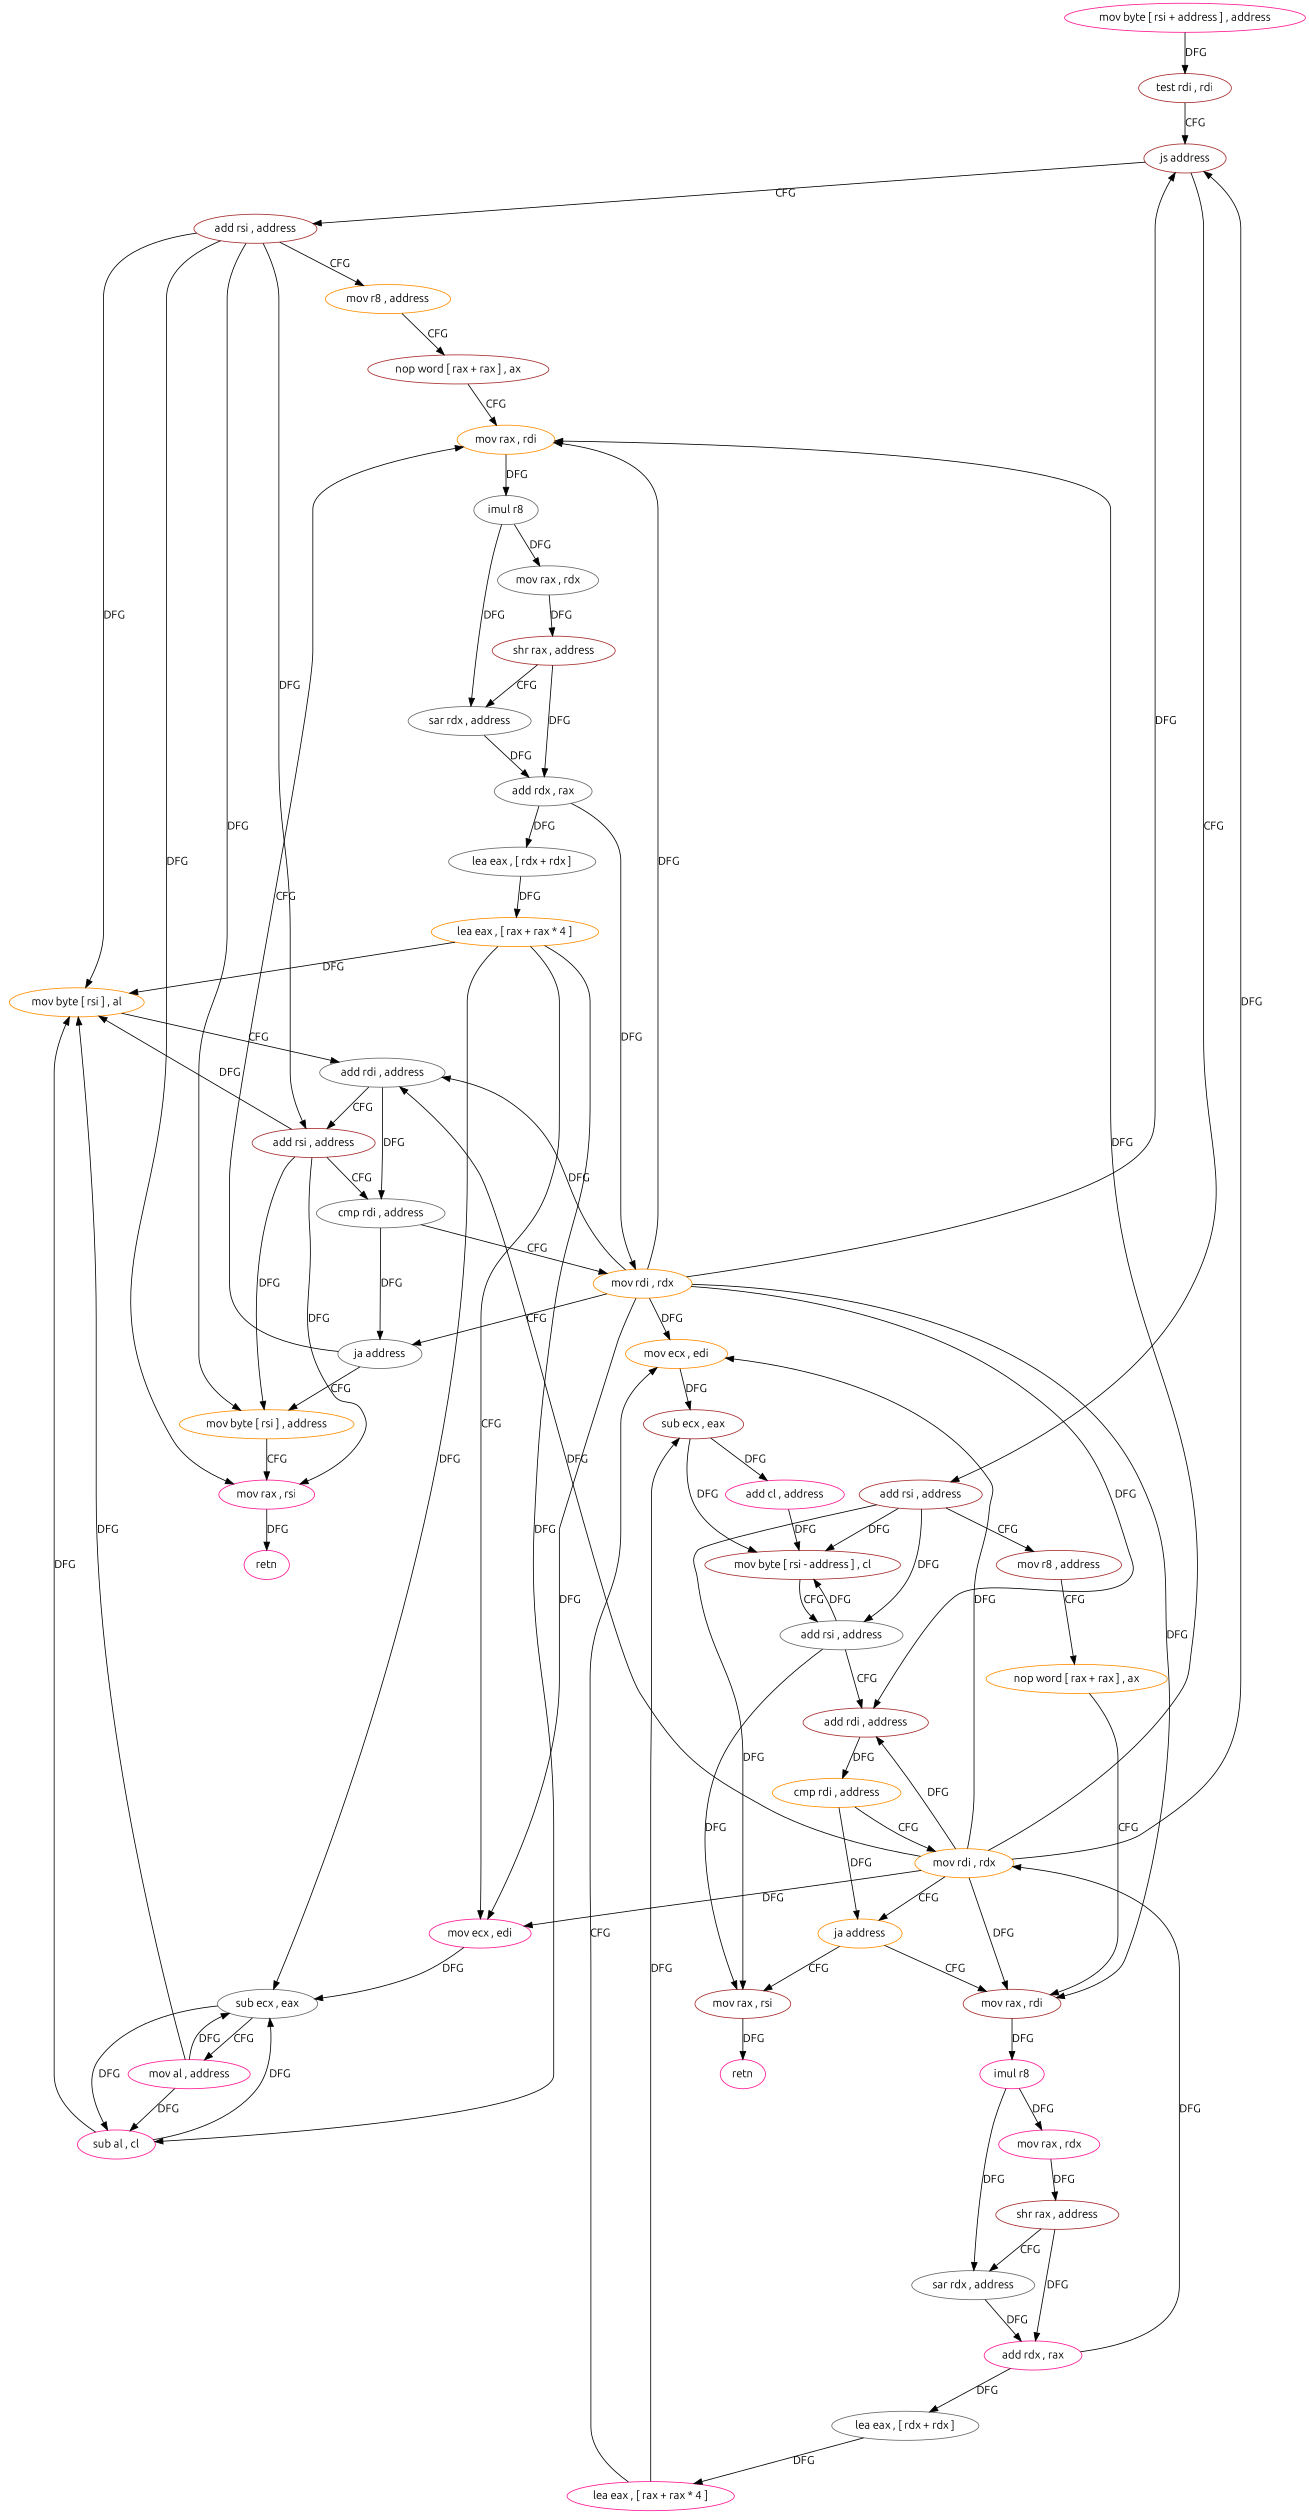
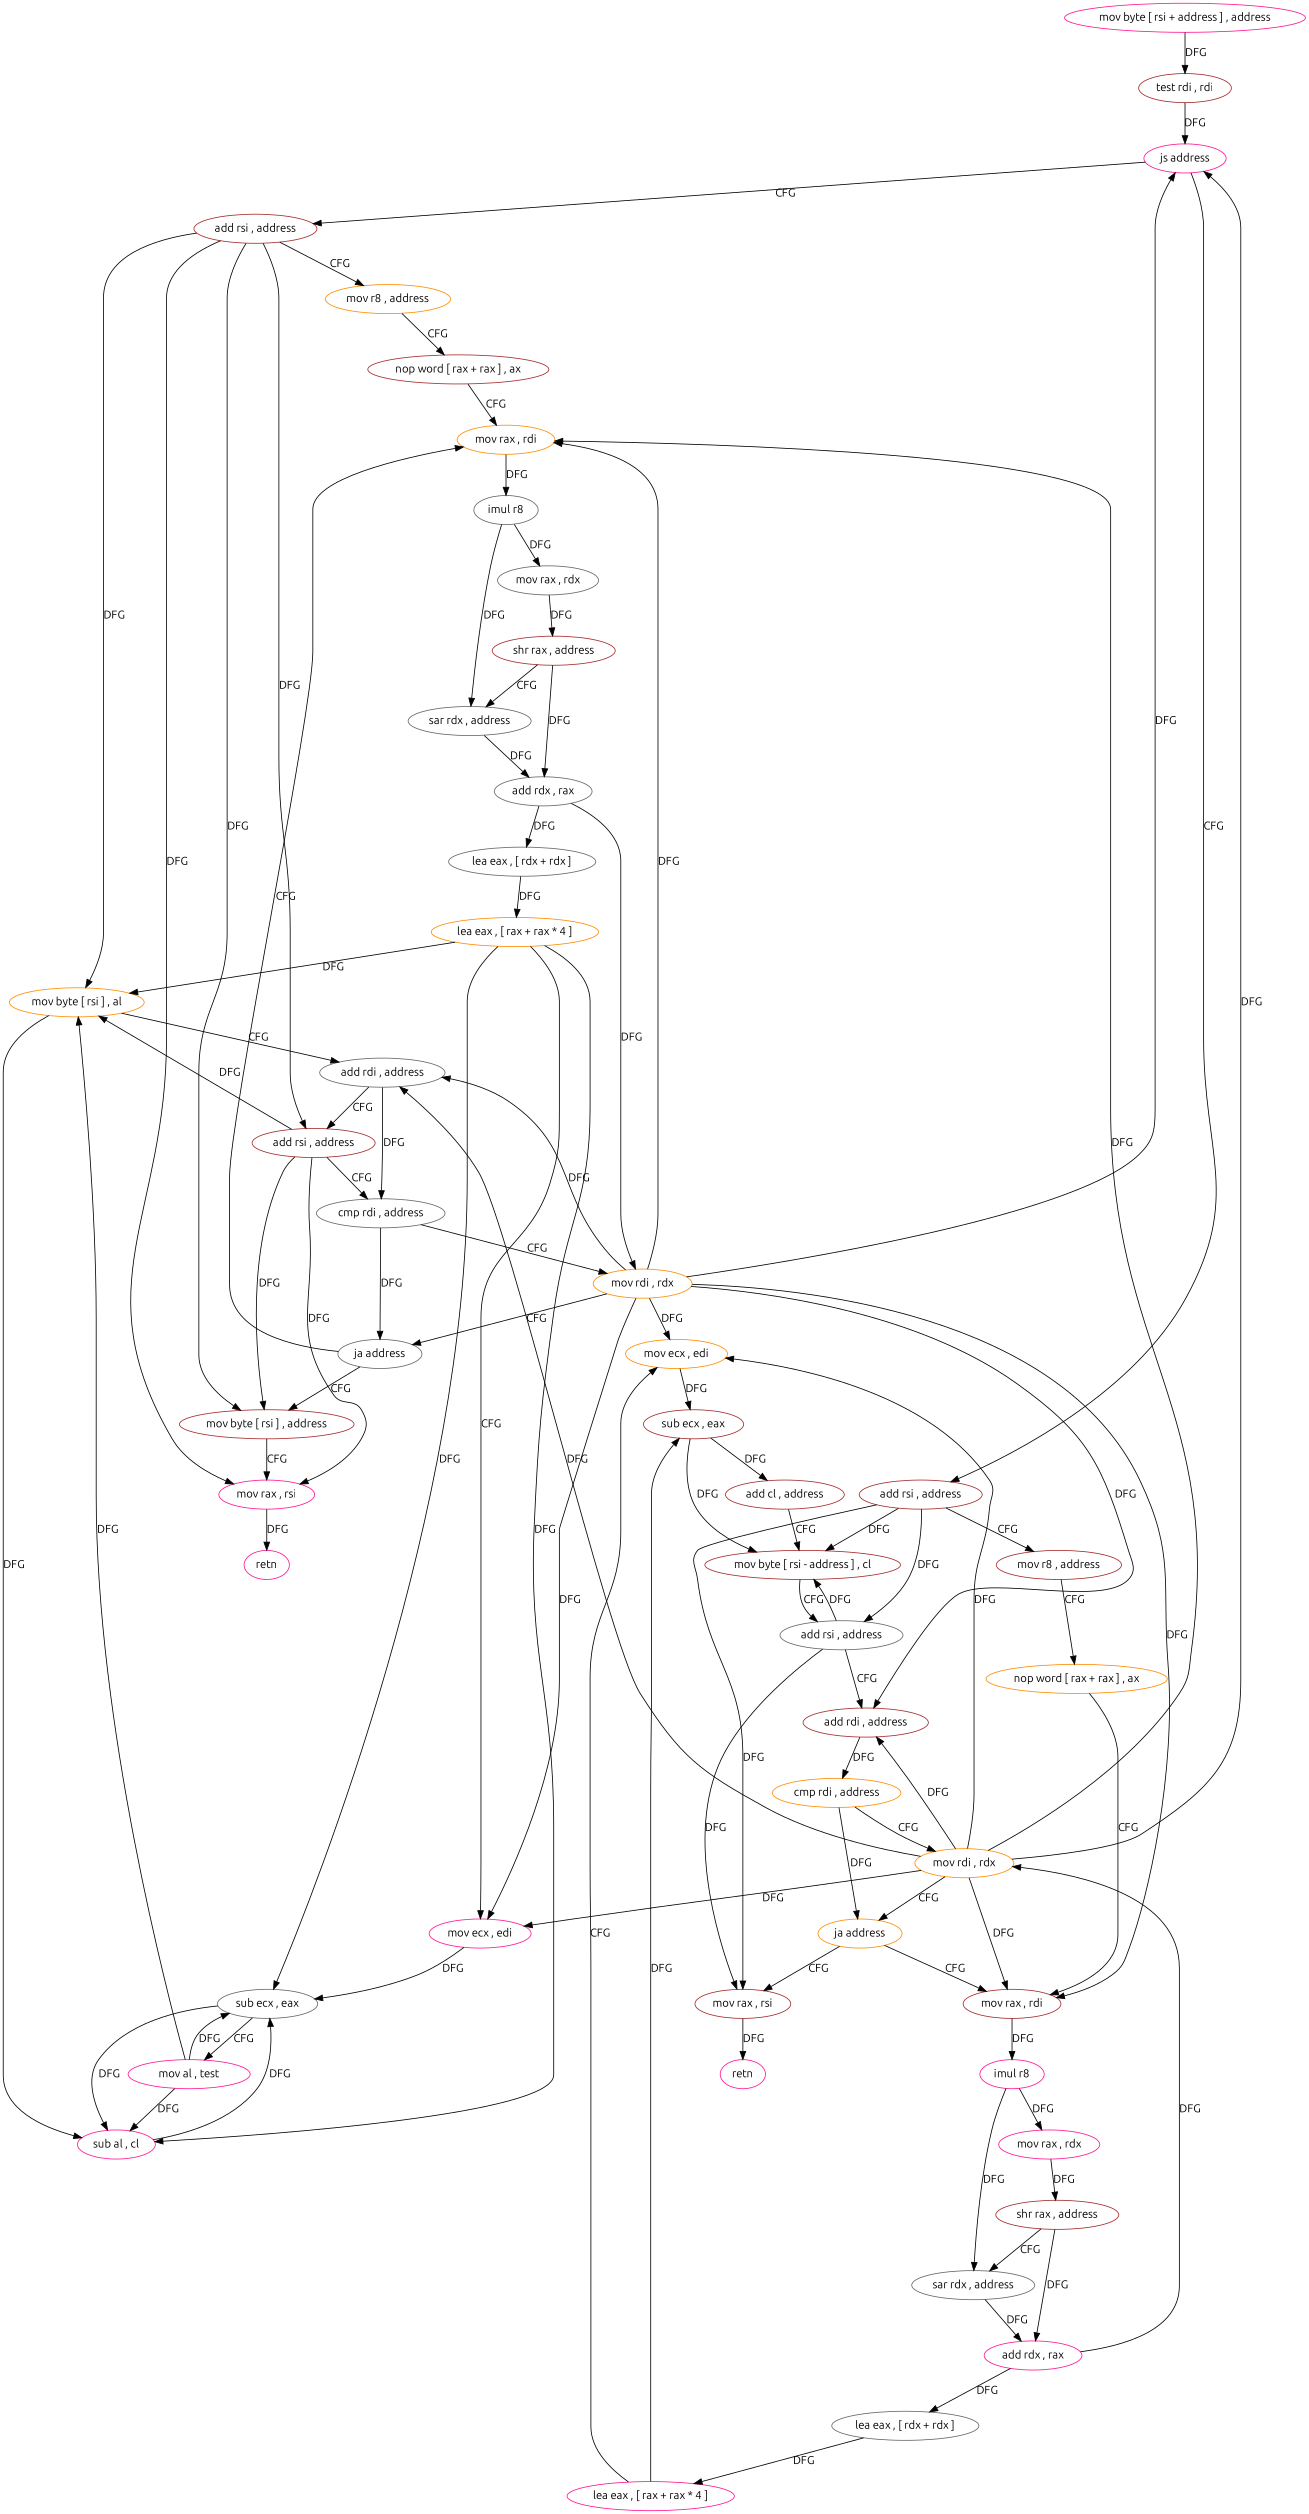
  digraph {
    fontname=Ubuntu
    node [color=brown fontname=Ubuntu]
    edge [fontname=Ubuntu]
    n1 [color=deeppink label="mov byte [ rsi + address ] , address"]
    n2 [label="test rdi , rdi"]
-   n3 [label="js address"]
+   n3 [color=deeppink label="js address"]
    n4 [label="add rsi , address"]
    n5 [label="add rsi , address"]
    n6 [color=darkorange label="mov r8 , address"]
    n7 [color=darkorange label="mov byte [ rsi ] , al"]
    n8 [label="add rsi , address"]
-   n9 [color=darkorange label="mov byte [ rsi ] , address"]
+   n9 [label="mov byte [ rsi ] , address"]
    n10 [color=deeppink label="mov rax , rsi"]
    n11 [label="mov r8 , address"]
    n12 [label="mov byte [ rsi - address ] , cl"]
    n13 [color=gray40 label="add rsi , address"]
    n14 [label="mov rax , rsi"]
    n15 [label="nop word [ rax + rax ] , ax"]
    n16 [color=gray40 label="add rdi , address"]
    n17 [color=gray40 label="cmp rdi , address"]
    n18 [color=deeppink label=retn]
    n19 [color=darkorange label="nop word [ rax + rax ] , ax"]
    n20 [label="add rdi , address"]
    n21 [color=deeppink label=retn]
    n22 [color=darkorange label="mov rax , rdi"]
    n23 [color=gray40 label="imul r8"]
    n24 [color=gray40 label="mov rax , rdx"]
    n25 [color=gray40 label="sar rdx , address"]
    n26 [label="mov rax , rdi"]
    n27 [color=deeppink label="imul r8"]
    n28 [color=deeppink label="mov rax , rdx"]
    n29 [color=gray40 label="sar rdx , address"]
    n30 [label="shr rax , address"]
    n31 [color=gray40 label="add rdx , rax"]
    n32 [color=gray40 label="lea eax , [ rdx + rdx ]"]
    n33 [color=darkorange label="mov rdi , rdx"]
    n34 [color=darkorange label="lea eax , [ rax + rax * 4 ]"]
    n35 [color=deeppink label="mov ecx , edi"]
    n36 [color=gray40 label="ja address"]
    n37 [color=darkorange label="mov ecx , edi"]
    n38 [color=gray40 label="sub ecx , eax"]
    n39 [color=deeppink label="sub al , cl"]
-   n40 [color=deeppink label="mov al , address"]
+   n40 [color=deeppink label="mov al , test"]
    n41 [label="sub ecx , eax"]
    n42 [color=darkorange label="cmp rdi , address"]
    n43 [label="shr rax , address"]
    n44 [color=deeppink label="add rdx , rax"]
    n45 [color=gray40 label="lea eax , [ rdx + rdx ]"]
    n46 [color=darkorange label="mov rdi , rdx"]
    n47 [color=deeppink label="lea eax , [ rax + rax * 4 ]"]
    n48 [color=darkorange label="ja address"]
-   n49 [color=deeppink label="add cl , address"]
+   n49 [label="add cl , address"]
    n1 -> n2 [label=DFG]
-   n2 -> n3 [label=CFG]
+   n2 -> n3 [label=DFG]
    n3 -> n4 [label=CFG]
    n3 -> n5 [label=CFG]
    n4 -> n6 [label=CFG]
    n4 -> n7 [label=DFG]
    n4 -> n8 [label=DFG]
    n4 -> n9 [label=DFG]
    n4 -> n10 [label=DFG]
    n5 -> n11 [label=CFG]
    n5 -> n12 [label=DFG]
    n5 -> n13 [label=DFG]
    n5 -> n14 [label=DFG]
    n6 -> n15 [label=CFG]
    n7 -> n16 [label=CFG]
    n8 -> n7 [label=DFG]
    n8 -> n9 [label=DFG]
    n8 -> n10 [label=DFG]
    n8 -> n17 [label=CFG]
    n9 -> n10 [label=CFG]
    n10 -> n18 [label=DFG]
    n11 -> n19 [label=CFG]
    n12 -> n13 [label=CFG]
    n13 -> n12 [label=DFG]
    n13 -> n14 [label=DFG]
    n13 -> n20 [label=CFG]
    n14 -> n21 [label=DFG]
    n15 -> n22 [label=CFG]
    n16 -> n8 [label=CFG]
    n16 -> n17 [label=DFG]
    n17 -> n33 [label=CFG]
    n17 -> n36 [label=DFG]
    n19 -> n26 [label=CFG]
    n20 -> n42 [label=DFG]
    n22 -> n23 [label=DFG]
    n23 -> n24 [label=DFG]
    n23 -> n25 [label=DFG]
    n24 -> n30 [label=DFG]
    n25 -> n31 [label=DFG]
    n26 -> n27 [label=DFG]
    n27 -> n28 [label=DFG]
    n27 -> n29 [label=DFG]
    n28 -> n43 [label=DFG]
    n29 -> n44 [label=DFG]
    n30 -> n25 [label=CFG]
    n30 -> n31 [label=DFG]
    n31 -> n32 [label=DFG]
    n31 -> n33 [label=DFG]
    n32 -> n34 [label=DFG]
    n33 -> n3 [label=DFG]
    n33 -> n16 [label=DFG]
    n33 -> n20 [label=DFG]
    n33 -> n22 [label=DFG]
    n33 -> n26 [label=DFG]
    n33 -> n35 [label=DFG]
    n33 -> n36 [label=CFG]
    n33 -> n37 [label=DFG]
    n34 -> n7 [label=DFG]
    n34 -> n35 [label=CFG]
    n34 -> n38 [label=DFG]
    n34 -> n39 [label=DFG]
    n35 -> n38 [label=DFG]
    n36 -> n9 [label=CFG]
    n36 -> n22 [label=CFG]
    n37 -> n41 [label=DFG]
    n38 -> n39 [label=DFG]
    n38 -> n40 [label=CFG]
-   n39 -> n7 [label=DFG]
+   n7 -> n39 [label=DFG]
    n39 -> n38 [label=DFG]
    n40 -> n7 [label=DFG]
    n40 -> n38 [label=DFG]
    n40 -> n39 [label=DFG]
    n41 -> n12 [label=DFG]
    n41 -> n49 [label=DFG]
    n42 -> n46 [label=CFG]
    n42 -> n48 [label=DFG]
    n43 -> n29 [label=CFG]
    n43 -> n44 [label=DFG]
    n44 -> n45 [label=DFG]
    n44 -> n46 [label=DFG]
    n45 -> n47 [label=DFG]
    n46 -> n3 [label=DFG]
    n46 -> n16 [label=DFG]
    n46 -> n20 [label=DFG]
    n46 -> n22 [label=DFG]
    n46 -> n26 [label=DFG]
    n46 -> n35 [label=DFG]
    n46 -> n37 [label=DFG]
    n46 -> n48 [label=CFG]
    n47 -> n37 [label=CFG]
    n47 -> n41 [label=DFG]
    n48 -> n14 [label=CFG]
    n48 -> n26 [label=CFG]
-   n49 -> n12 [label=DFG]
+   n49 -> n12 [label=CFG]
  }
